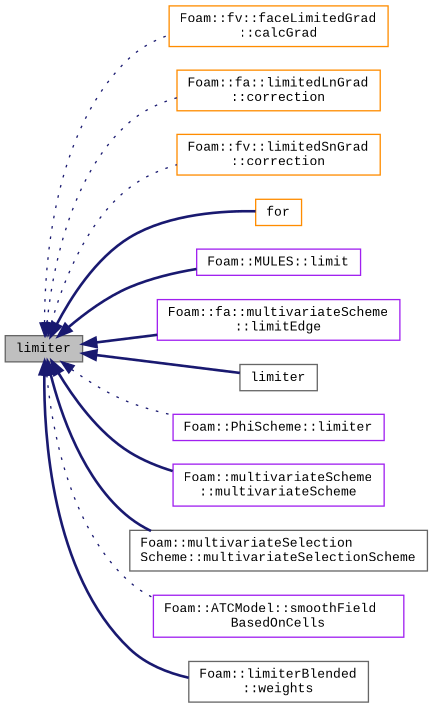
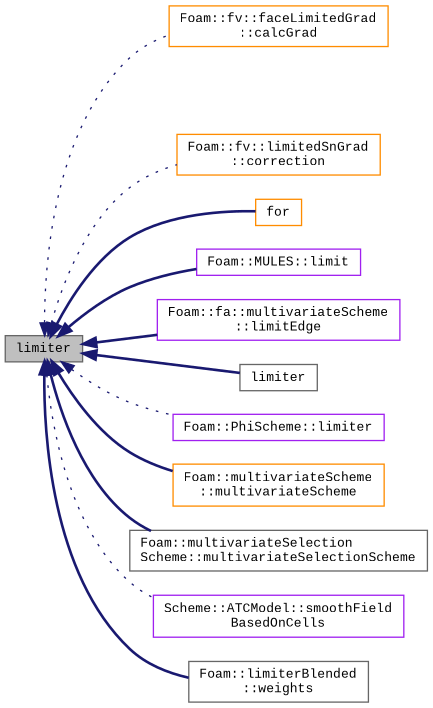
  digraph {
    fontname="Liberation Mono"
    rankdir=LR
    node [color=purple fontname="Liberation Mono" fontsize=10 shape=record]
    edge [color=midnightblue dir=back fontname="Liberation Mono" fontsize=10 labelfontname=Helvetica labelfontsize=10 style=bold]
    n1 [color=gray40 fillcolor=grey75 fontcolor=black height=0.2 label=limiter style=filled width=0.4]
    n2 [color=darkorange height=0.2 label="Foam::fv::faceLimitedGrad\l::calcGrad" width=0.4]
-   n3 [color=darkorange height=0.2 label="Foam::fa::limitedLnGrad\l::correction" width=0.4]
    n4 [color=darkorange height=0.2 label="Foam::fv::limitedSnGrad\l::correction" width=0.4]
    n5 [color=darkorange height=0.2 label=for width=0.4]
    n6 [height=0.2 label="Foam::MULES::limit" width=0.4]
    n7 [height=0.2 label="Foam::fa::multivariateScheme\l::limitEdge" width=0.4]
    n8 [color=gray40 height=0.2 label=limiter width=0.4]
    n9 [height=0.2 label="Foam::PhiScheme::limiter" width=0.4]
-   n10 [height=0.2 label="Foam::multivariateScheme\l::multivariateScheme" width=0.4]
+   n10 [color=darkorange height=0.2 label="Foam::multivariateScheme\l::multivariateScheme" width=0.4]
    n11 [color=gray40 height=0.2 label="Foam::multivariateSelection\lScheme::multivariateSelectionScheme" width=0.4]
-   n12 [height=0.2 label="Foam::ATCModel::smoothField\lBasedOnCells" width=0.4]
+   n12 [height=0.2 label="Scheme::ATCModel::smoothField\lBasedOnCells" width=0.4]
    n13 [color=gray40 height=0.2 label="Foam::limiterBlended\l::weights" width=0.4]
    n1 -> n2 [style=dotted]
-   n1 -> n3 [style=dotted]
    n1 -> n4 [style=dotted]
    n1 -> n5
    n1 -> n6
    n1 -> n7
    n1 -> n8
    n1 -> n9 [style=dotted]
    n1 -> n10
    n1 -> n11
    n1 -> n12 [style=dotted]
    n1 -> n13
  }
